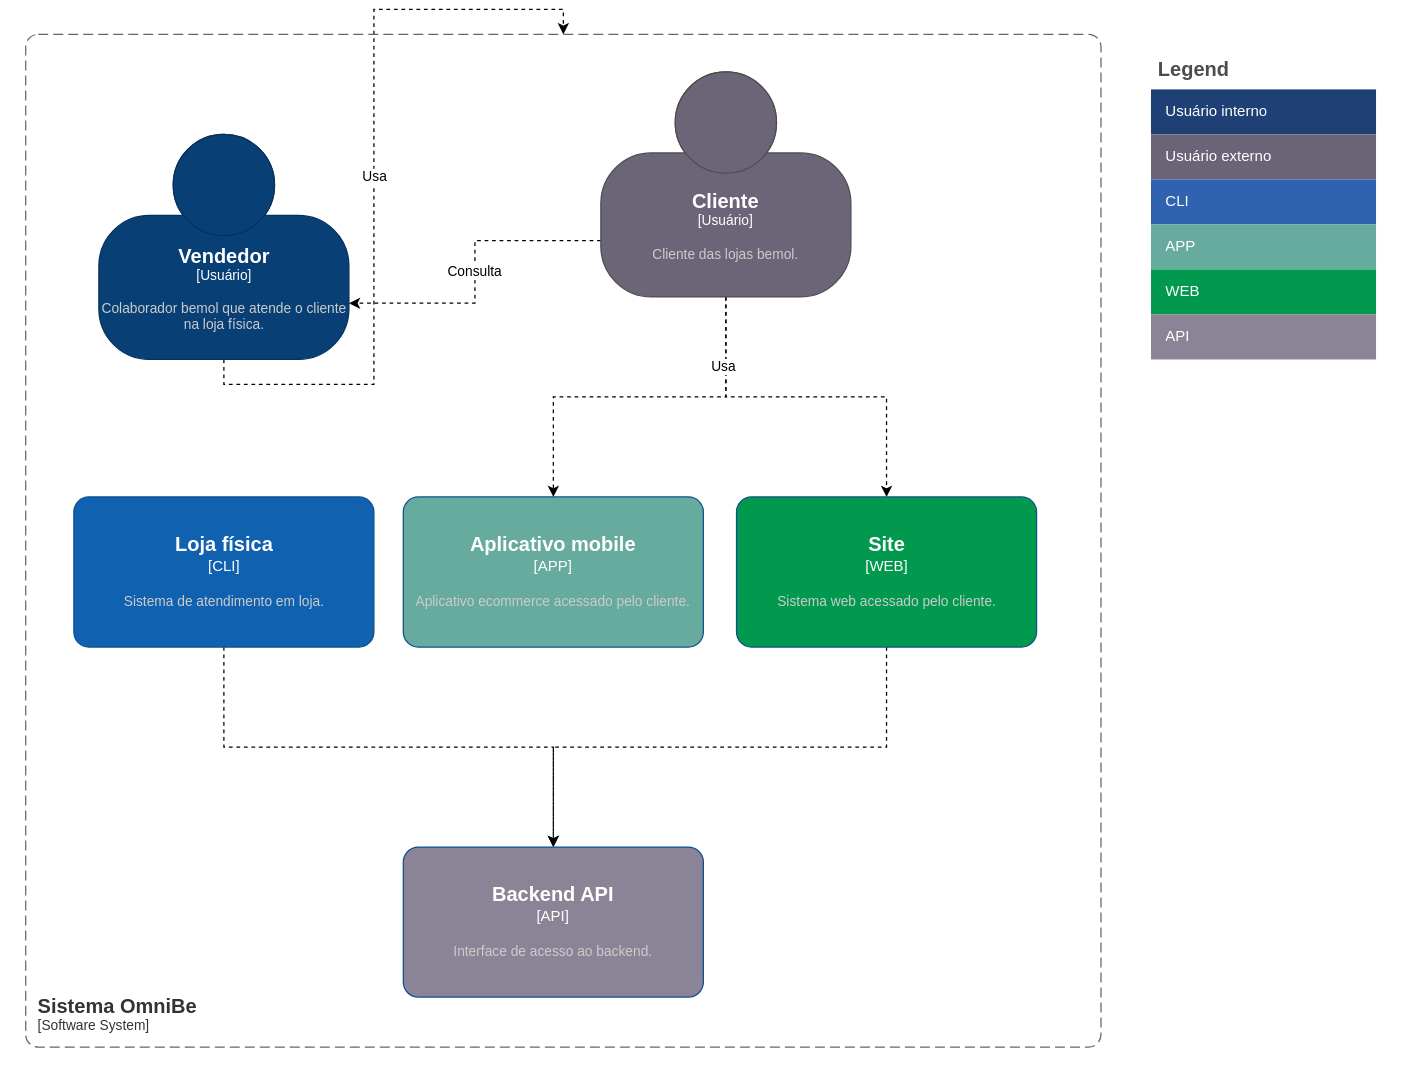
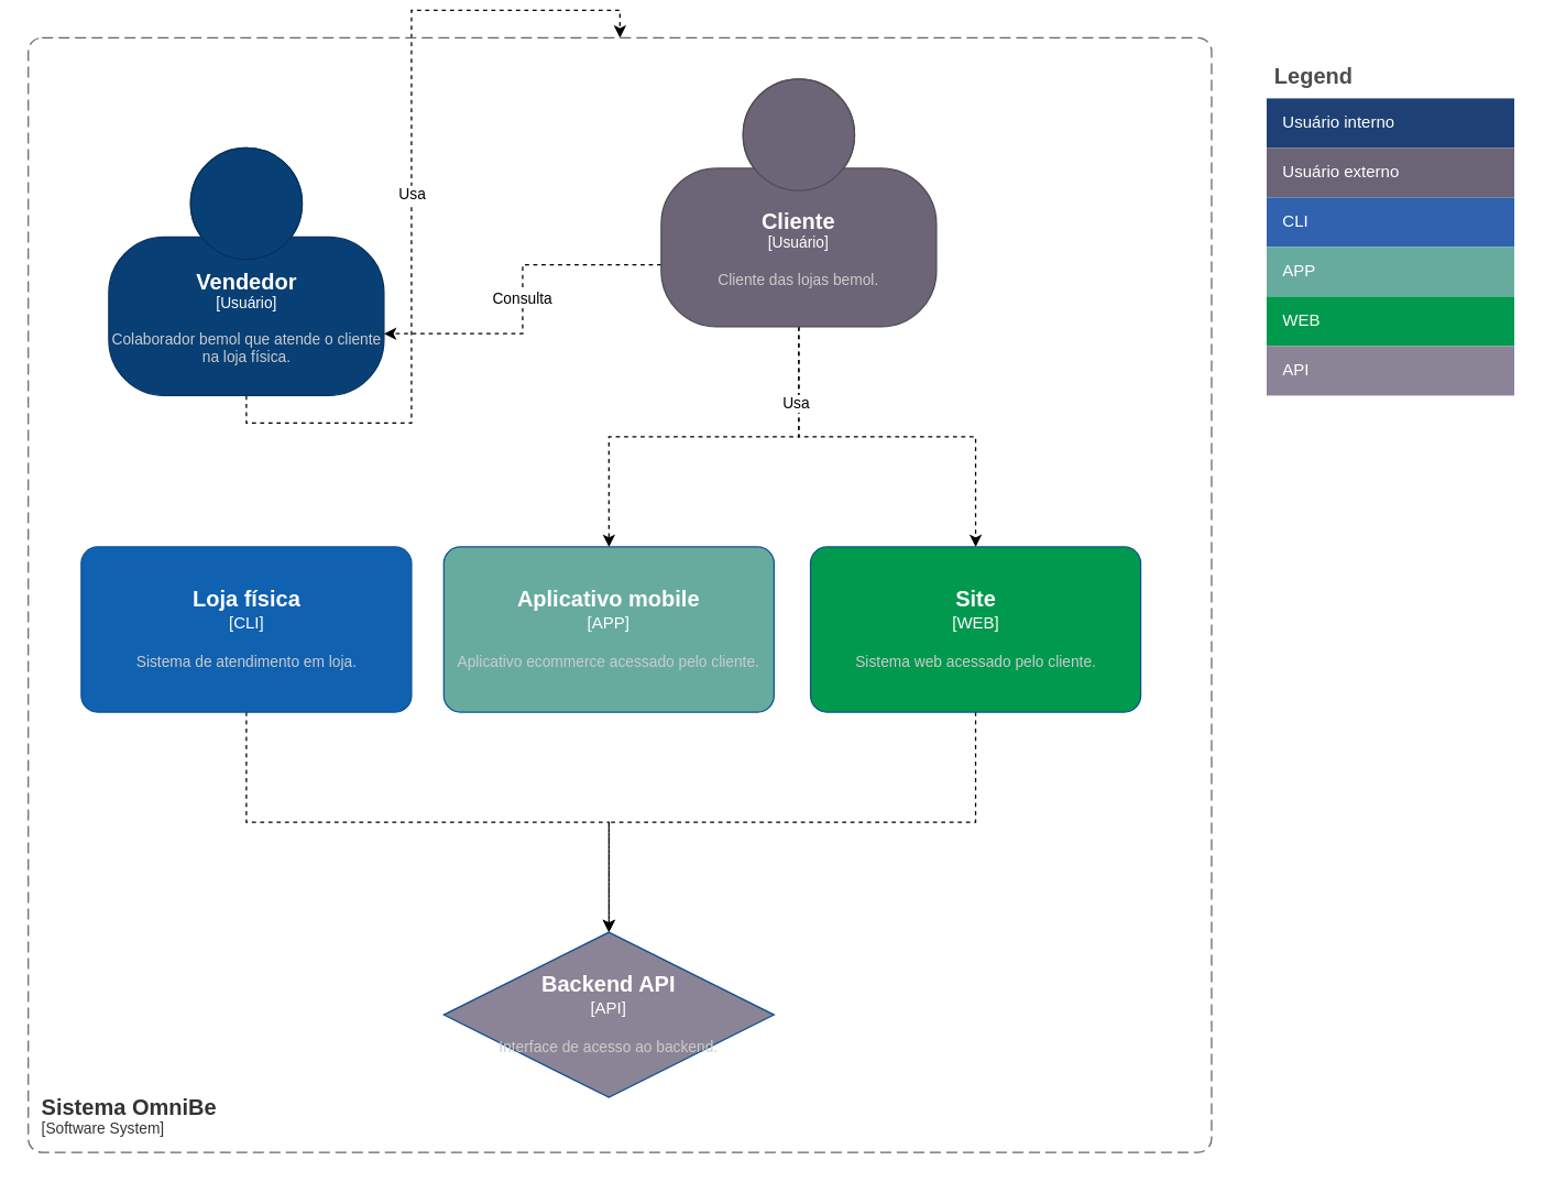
  <mxCell id="0" />
  <mxCell id="1" parent="0" />
  <mxCell id="2" value="Usa" style="edgeStyle=orthogonalEdgeStyle;rounded=0;orthogonalLoop=1;jettySize=auto;html=1;dashed=1;" parent="1" source="3" target="28" edge="1"><mxGeometry relative="1" as="geometry" /></mxCell>
  <mxCell id="3" value="&lt;font style=&quot;font-size: 16px&quot;&gt;&lt;b&gt;Vendedor&lt;/b&gt;&lt;/font&gt;&lt;div&gt;[Usuário]&lt;/div&gt;&lt;br&gt;&lt;div&gt;&lt;font style=&quot;font-size: 11px&quot;&gt;&lt;font color=&quot;#cccccc&quot;&gt;Colaborador bemol que atende o cliente na loja física.&lt;/font&gt;&lt;/div&gt;" style="html=1;fontSize=11;dashed=0;whiteSpace=wrap;fillColor=#083F75;strokeColor=#06315C;fontColor=#ffffff;shape=mxgraph.c4.person2;align=center;metaEdit=1;points=[[0.5,0,0],[1,0.5,0],[1,0.75,0],[0.75,1,0],[0.5,1,0],[0.25,1,0],[0,0.75,0],[0,0.5,0]];resizable=0;" parent="1" vertex="1"><mxGeometry x="78.5" y="100" width="200" height="180" as="geometry" /></mxCell>
  <mxCell id="4" style="edgeStyle=orthogonalEdgeStyle;rounded=0;orthogonalLoop=1;jettySize=auto;html=1;entryX=0.5;entryY=0;entryDx=0;entryDy=0;entryPerimeter=0;dashed=1;" parent="1" source="8" target="11" edge="1"><mxGeometry relative="1" as="geometry" /></mxCell>
  <mxCell id="5" style="edgeStyle=orthogonalEdgeStyle;rounded=0;orthogonalLoop=1;jettySize=auto;html=1;exitX=0.5;exitY=1;exitDx=0;exitDy=0;exitPerimeter=0;dashed=1;" parent="1" source="8" target="13" edge="1"><mxGeometry relative="1" as="geometry" /></mxCell>
  <mxCell id="6" value="Usa" style="edgeLabel;html=1;align=center;verticalAlign=middle;resizable=0;points=[];" parent="5" vertex="1" connectable="0"><mxGeometry x="-0.618" y="-3" relative="1" as="geometry"><mxPoint as="offset" /></mxGeometry></mxCell>
  <mxCell id="7" value="Consulta" style="edgeStyle=orthogonalEdgeStyle;rounded=0;orthogonalLoop=1;jettySize=auto;html=1;exitX=0;exitY=0.75;exitDx=0;exitDy=0;exitPerimeter=0;entryX=1;entryY=0.75;entryDx=0;entryDy=0;entryPerimeter=0;dashed=1;" parent="1" source="8" target="3" edge="1"><mxGeometry relative="1" as="geometry" /></mxCell>
  <mxCell id="8" value="&lt;font style=&quot;font-size: 16px&quot;&gt;&lt;b&gt;Cliente&lt;/b&gt;&lt;/font&gt;&lt;div&gt;[Usuário]&lt;/div&gt;&lt;br&gt;&lt;div&gt;&lt;font style=&quot;font-size: 11px&quot;&gt;&lt;font color=&quot;#cccccc&quot;&gt;Cliente das lojas bemol.&lt;/font&gt;&lt;/div&gt;" style="html=1;fontSize=11;dashed=0;whiteSpace=wrap;fillColor=#6C6477;strokeColor=#4D4D4D;fontColor=#ffffff;shape=mxgraph.c4.person2;align=center;metaEdit=1;points=[[0.5,0,0],[1,0.5,0],[1,0.75,0],[0.75,1,0],[0.5,1,0],[0.25,1,0],[0,0.75,0],[0,0.5,0]];resizable=0;" parent="1" vertex="1"><mxGeometry x="480" y="50" width="200" height="180" as="geometry" /></mxCell>
  <mxCell id="9" value="" style="edgeStyle=orthogonalEdgeStyle;rounded=0;orthogonalLoop=1;jettySize=auto;html=1;exitX=0.5;exitY=1;exitDx=0;exitDy=0;exitPerimeter=0;entryX=0.5;entryY=0;entryDx=0;entryDy=0;entryPerimeter=0;dashed=1;" parent="1" source="10" target="14" edge="1"><mxGeometry relative="1" as="geometry" /></mxCell>
  <mxCell id="10" value="&lt;font style=&quot;font-size: 16px&quot;&gt;&lt;b&gt;Loja física&lt;/b&gt;&lt;/font&gt;&lt;div&gt;[CLI]&lt;/div&gt;&lt;br&gt;&lt;div&gt;&lt;font style=&quot;font-size: 11px&quot;&gt;&lt;font color=&quot;#cccccc&quot;&gt;Sistema de atendimento em loja.&lt;/font&gt;&lt;/div&gt;" style="rounded=1;whiteSpace=wrap;html=1;labelBackgroundColor=none;fillColor=#1061B0;fontColor=#ffffff;align=center;arcSize=10;strokeColor=#0D5091;metaEdit=1;resizable=0;points=[[0.25,0,0],[0.5,0,0],[0.75,0,0],[1,0.25,0],[1,0.5,0],[1,0.75,0],[0.75,1,0],[0.5,1,0],[0.25,1,0],[0,0.75,0],[0,0.5,0],[0,0.25,0]];" parent="1" vertex="1"><mxGeometry x="58.5" y="390" width="240" height="120" as="geometry" /></mxCell>
  <mxCell id="11" value="&lt;font style=&quot;font-size: 16px&quot;&gt;&lt;b&gt;Aplicativo mobile&lt;/b&gt;&lt;/font&gt;&lt;div&gt;[APP]&lt;/div&gt;&lt;br&gt;&lt;div&gt;&lt;font style=&quot;font-size: 11px&quot;&gt;&lt;font color=&quot;#cccccc&quot;&gt;Aplicativo ecommerce acessado pelo cliente.&lt;/font&gt;&lt;/div&gt;" style="rounded=1;whiteSpace=wrap;html=1;labelBackgroundColor=none;fillColor=#67AB9F;fontColor=#ffffff;align=center;arcSize=10;strokeColor=#0D5091;metaEdit=1;resizable=0;points=[[0.25,0,0],[0.5,0,0],[0.75,0,0],[1,0.25,0],[1,0.5,0],[1,0.75,0],[0.75,1,0],[0.5,1,0],[0.25,1,0],[0,0.75,0],[0,0.5,0],[0,0.25,0]];" parent="1" vertex="1"><mxGeometry x="322" y="390" width="240" height="120" as="geometry" /></mxCell>
  <mxCell id="12" value="" style="edgeStyle=orthogonalEdgeStyle;rounded=0;orthogonalLoop=1;jettySize=auto;html=1;exitX=0.5;exitY=1;exitDx=0;exitDy=0;exitPerimeter=0;entryX=0.5;entryY=0;entryDx=0;entryDy=0;entryPerimeter=0;dashed=1;" parent="1" source="13" target="14" edge="1"><mxGeometry relative="1" as="geometry" /></mxCell>
  <mxCell id="13" value="&lt;font style=&quot;font-size: 16px&quot;&gt;&lt;b&gt;Site&lt;/b&gt;&lt;/font&gt;&lt;div&gt;[WEB]&lt;/div&gt;&lt;br&gt;&lt;div&gt;&lt;font style=&quot;font-size: 11px&quot;&gt;&lt;font color=&quot;#cccccc&quot;&gt;Sistema web acessado pelo cliente.&lt;/font&gt;&lt;/div&gt;" style="rounded=1;whiteSpace=wrap;html=1;labelBackgroundColor=none;fillColor=#00994D;fontColor=#ffffff;align=center;arcSize=10;strokeColor=#0D5091;metaEdit=1;resizable=0;points=[[0.25,0,0],[0.5,0,0],[0.75,0,0],[1,0.25,0],[1,0.5,0],[1,0.75,0],[0.75,1,0],[0.5,1,0],[0.25,1,0],[0,0.75,0],[0,0.5,0],[0,0.25,0]];" parent="1" vertex="1"><mxGeometry x="588.5" y="390" width="240" height="120" as="geometry" /></mxCell>
- <mxCell id="14" value="&lt;font style=&quot;font-size: 16px&quot;&gt;&lt;b&gt;Backend API&lt;/b&gt;&lt;/font&gt;&lt;div&gt;[API]&lt;/div&gt;&lt;br&gt;&lt;div&gt;&lt;font style=&quot;font-size: 11px&quot;&gt;&lt;font color=&quot;#cccccc&quot;&gt;Interface de acesso ao backend.&lt;/font&gt;&lt;/div&gt;" style="rounded=1;whiteSpace=wrap;html=1;labelBackgroundColor=none;fillColor=#8B8496;fontColor=#ffffff;align=center;arcSize=10;strokeColor=#0D5091;metaEdit=1;resizable=0;points=[[0.25,0,0],[0.5,0,0],[0.75,0,0],[1,0.25,0],[1,0.5,0],[1,0.75,0],[0.75,1,0],[0.5,1,0],[0.25,1,0],[0,0.75,0],[0,0.5,0],[0,0.25,0]];" parent="1" vertex="1"><mxGeometry x="322" y="670" width="240" height="120" as="geometry" /></mxCell>
+ <mxCell id="14" value="&lt;font style=&quot;font-size: 16px&quot;&gt;&lt;b&gt;Backend API&lt;/b&gt;&lt;/font&gt;&lt;div&gt;[API]&lt;/div&gt;&lt;br&gt;&lt;div&gt;&lt;font style=&quot;font-size: 11px&quot;&gt;&lt;font color=&quot;#cccccc&quot;&gt;Interface de acesso ao backend.&lt;/font&gt;&lt;/div&gt;" style="rhombus;whiteSpace=wrap;html=1;labelBackgroundColor=none;fillColor=#8B8496;fontColor=#ffffff;align=center;arcSize=10;strokeColor=#0D5091;metaEdit=1;resizable=0;points=[[0.25,0,0],[0.5,0,0],[0.75,0,0],[1,0.25,0],[1,0.5,0],[1,0.75,0],[0.75,1,0],[0.5,1,0],[0.25,1,0],[0,0.75,0],[0,0.5,0],[0,0.25,0]];" parent="1" vertex="1"><mxGeometry x="322" y="670" width="240" height="120" as="geometry" /></mxCell>
  <mxCell id="15" value="Legend" style="shape=table;startSize=30;container=1;collapsible=0;childLayout=tableLayout;fontSize=16;align=left;verticalAlign=top;fillColor=none;strokeColor=none;fontColor=#4D4D4D;fontStyle=1;spacingLeft=6;spacing=0;resizable=0;strokeWidth=1;" parent="1" vertex="1"><mxGeometry x="920" y="34" width="180" height="246" as="geometry" /></mxCell>
  <mxCell id="16" value="" style="shape=tableRow;horizontal=0;startSize=0;swimlaneHead=0;swimlaneBody=0;strokeColor=inherit;top=0;left=0;bottom=0;right=0;collapsible=0;dropTarget=0;fillColor=none;points=[[0,0.5],[1,0.5]];portConstraint=eastwest;fontSize=12;" parent="15" vertex="1"><mxGeometry y="30" width="180" height="36" as="geometry" /></mxCell>
  <mxCell id="17" value="Usuário interno" style="shape=partialRectangle;html=1;whiteSpace=wrap;connectable=0;strokeColor=inherit;overflow=hidden;fillColor=#1E4074;top=0;left=0;bottom=0;right=0;pointerEvents=1;fontSize=12;align=left;fontColor=#FFFFFF;gradientColor=none;spacingLeft=10;spacingRight=4;" parent="16" vertex="1"><mxGeometry width="180" height="36" as="geometry"><mxRectangle width="180" height="36" as="alternateBounds" /></mxGeometry></mxCell>
  <mxCell id="18" value="" style="shape=tableRow;horizontal=0;startSize=0;swimlaneHead=0;swimlaneBody=0;strokeColor=inherit;top=0;left=0;bottom=0;right=0;collapsible=0;dropTarget=0;fillColor=none;points=[[0,0.5],[1,0.5]];portConstraint=eastwest;fontSize=12;" parent="15" vertex="1"><mxGeometry y="66" width="180" height="36" as="geometry" /></mxCell>
  <mxCell id="19" value="Usuário externo" style="shape=partialRectangle;html=1;whiteSpace=wrap;connectable=0;strokeColor=inherit;overflow=hidden;fillColor=#6b6477;top=0;left=0;bottom=0;right=0;pointerEvents=1;fontSize=12;align=left;fontColor=#FFFFFF;gradientColor=none;spacingLeft=10;spacingRight=4;" parent="18" vertex="1"><mxGeometry width="180" height="36" as="geometry"><mxRectangle width="180" height="36" as="alternateBounds" /></mxGeometry></mxCell>
  <mxCell id="20" value="" style="shape=tableRow;horizontal=0;startSize=0;swimlaneHead=0;swimlaneBody=0;strokeColor=inherit;top=0;left=0;bottom=0;right=0;collapsible=0;dropTarget=0;fillColor=none;points=[[0,0.5],[1,0.5]];portConstraint=eastwest;fontSize=12;" parent="15" vertex="1"><mxGeometry y="102" width="180" height="36" as="geometry" /></mxCell>
  <mxCell id="21" value="CLI" style="shape=partialRectangle;html=1;whiteSpace=wrap;connectable=0;strokeColor=inherit;overflow=hidden;fillColor=#3162AF;top=0;left=0;bottom=0;right=0;pointerEvents=1;fontSize=12;align=left;fontColor=#FFFFFF;gradientColor=none;spacingLeft=10;spacingRight=4;" parent="20" vertex="1"><mxGeometry width="180" height="36" as="geometry"><mxRectangle width="180" height="36" as="alternateBounds" /></mxGeometry></mxCell>
  <mxCell id="22" value="" style="shape=tableRow;horizontal=0;startSize=0;swimlaneHead=0;swimlaneBody=0;strokeColor=inherit;top=0;left=0;bottom=0;right=0;collapsible=0;dropTarget=0;fillColor=none;points=[[0,0.5],[1,0.5]];portConstraint=eastwest;fontSize=12;" parent="15" vertex="1"><mxGeometry y="138" width="180" height="36" as="geometry" /></mxCell>
  <mxCell id="23" value="APP" style="shape=partialRectangle;html=1;whiteSpace=wrap;connectable=0;strokeColor=inherit;overflow=hidden;fillColor=#67AB9F;top=0;left=0;bottom=0;right=0;pointerEvents=1;fontSize=12;align=left;fontColor=#FFFFFF;gradientColor=none;spacingLeft=10;spacingRight=4;" parent="22" vertex="1"><mxGeometry width="180" height="36" as="geometry"><mxRectangle width="180" height="36" as="alternateBounds" /></mxGeometry></mxCell>
  <mxCell id="24" value="" style="shape=tableRow;horizontal=0;startSize=0;swimlaneHead=0;swimlaneBody=0;strokeColor=inherit;top=0;left=0;bottom=0;right=0;collapsible=0;dropTarget=0;fillColor=none;points=[[0,0.5],[1,0.5]];portConstraint=eastwest;fontSize=12;" parent="15" vertex="1"><mxGeometry y="174" width="180" height="36" as="geometry" /></mxCell>
  <mxCell id="25" value="WEB" style="shape=partialRectangle;html=1;whiteSpace=wrap;connectable=0;strokeColor=inherit;overflow=hidden;fillColor=#00994D;top=0;left=0;bottom=0;right=0;pointerEvents=1;fontSize=12;align=left;fontColor=#FFFFFF;gradientColor=none;spacingLeft=10;spacingRight=4;" parent="24" vertex="1"><mxGeometry width="180" height="36" as="geometry"><mxRectangle width="180" height="36" as="alternateBounds" /></mxGeometry></mxCell>
  <mxCell id="26" value="" style="shape=tableRow;horizontal=0;startSize=0;swimlaneHead=0;swimlaneBody=0;strokeColor=inherit;top=0;left=0;bottom=0;right=0;collapsible=0;dropTarget=0;fillColor=none;points=[[0,0.5],[1,0.5]];portConstraint=eastwest;fontSize=12;" parent="15" vertex="1"><mxGeometry y="210" width="180" height="36" as="geometry" /></mxCell>
  <mxCell id="27" value="API" style="shape=partialRectangle;html=1;whiteSpace=wrap;connectable=0;strokeColor=inherit;overflow=hidden;fillColor=#8b8496;top=0;left=0;bottom=0;right=0;pointerEvents=1;fontSize=12;align=left;fontColor=#FFFFFF;gradientColor=none;spacingLeft=10;spacingRight=4;" parent="26" vertex="1"><mxGeometry width="180" height="36" as="geometry"><mxRectangle width="180" height="36" as="alternateBounds" /></mxGeometry></mxCell>
  <mxCell id="28" value="&lt;font style=&quot;font-size: 16px&quot;&gt;&lt;b&gt;&lt;div style=&quot;text-align: left&quot;&gt;Sistema OmniBe&lt;/div&gt;&lt;/b&gt;&lt;/font&gt;&lt;div style=&quot;text-align: left&quot;&gt;[Software System]&lt;/div&gt;" style="rounded=1;fontSize=11;whiteSpace=wrap;html=1;dashed=1;arcSize=20;fillColor=none;strokeColor=#666666;fontColor=#333333;labelBackgroundColor=none;align=left;verticalAlign=bottom;labelBorderColor=none;spacingTop=0;spacing=10;dashPattern=8 4;metaEdit=1;rotatable=0;perimeter=rectanglePerimeter;noLabel=0;labelPadding=0;allowArrows=0;connectable=0;expand=0;recursiveResize=0;editable=1;pointerEvents=0;absoluteArcSize=1;points=[[0.25,0,0],[0.5,0,0],[0.75,0,0],[1,0.25,0],[1,0.5,0],[1,0.75,0],[0.75,1,0],[0.5,1,0],[0.25,1,0],[0,0.75,0],[0,0.5,0],[0,0.25,0]];strokeWidth=1;" parent="1" vertex="1"><mxGeometry x="20" y="20" width="860" height="810" as="geometry" /></mxCell>
